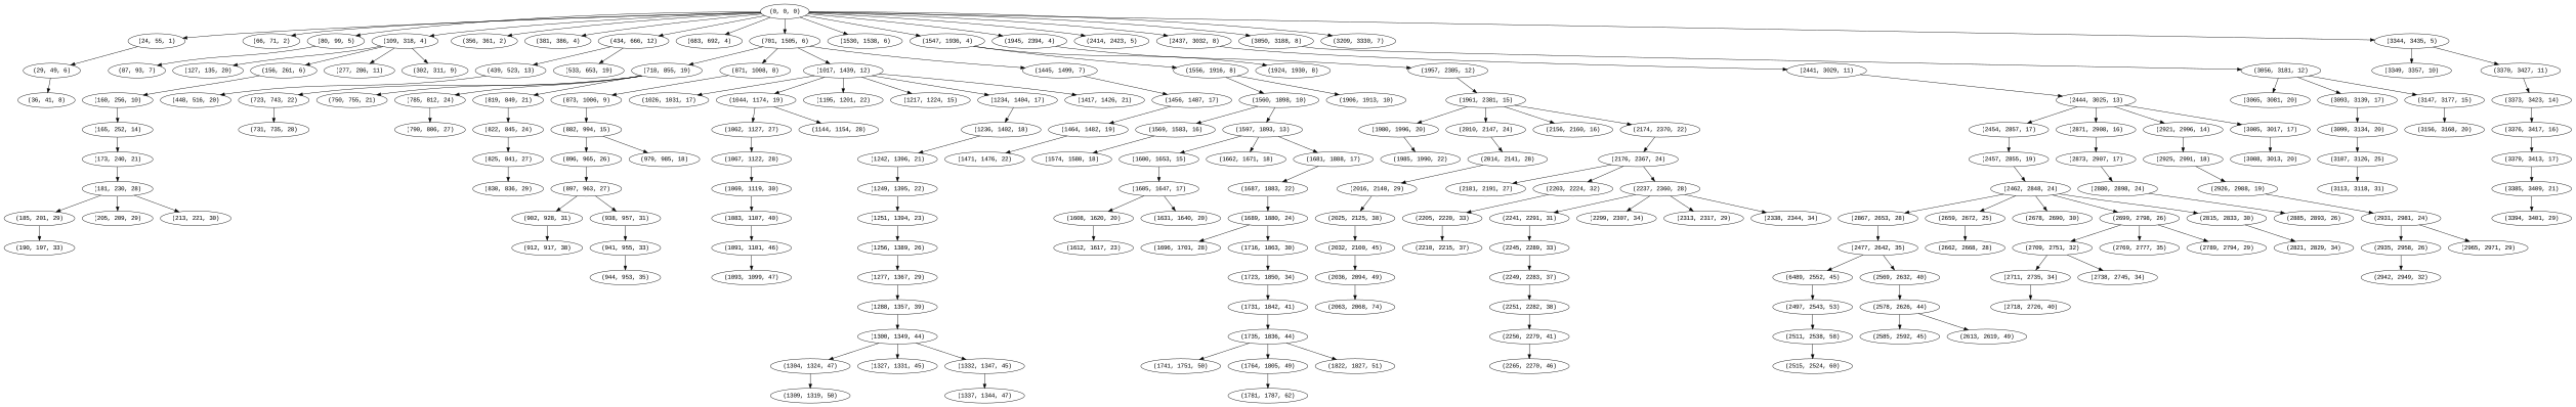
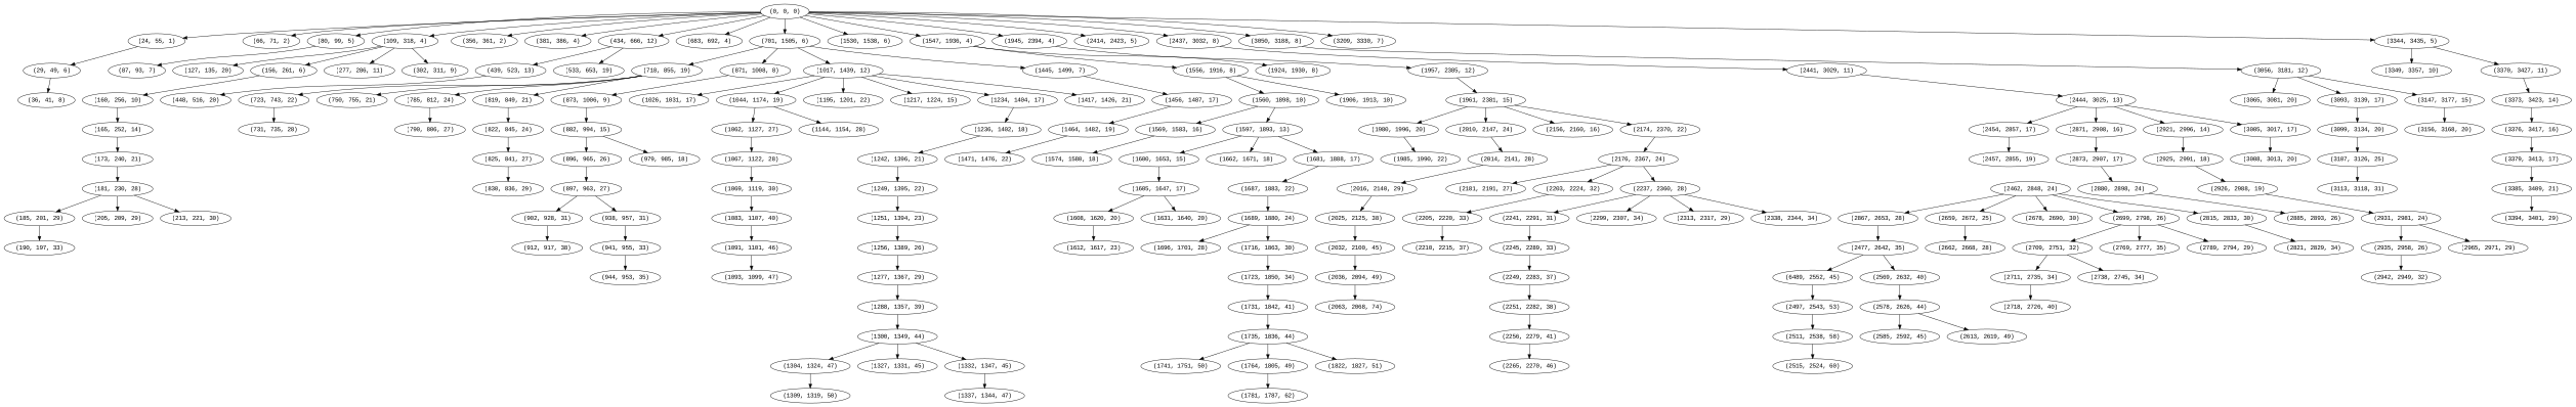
  digraph {
    fontname="Liberation Mono"
    node [fontname="Liberation Mono"]
    edge [fontname="Liberation Mono"]
    "(0, 0, 0)"
    "(24, 55, 1)"
    "(66, 71, 2)"
    "(80, 99, 5)"
    "(109, 318, 4)"
    "(356, 361, 2)"
    "(381, 386, 4)"
    "(434, 666, 12)"
    "(683, 692, 4)"
    "(701, 1505, 6)"
    "(1530, 1538, 6)"
    "(1547, 1936, 4)"
    "(1945, 2394, 4)"
    "(2414, 2423, 5)"
    "(2437, 3032, 8)"
    "(3050, 3188, 8)"
    "(3209, 3330, 7)"
    "(3344, 3435, 5)"
    "(29, 49, 6)"
    "(87, 93, 7)"
    "(127, 135, 20)"
    "(156, 261, 6)"
    "(277, 286, 11)"
    "(302, 311, 9)"
    "(439, 523, 13)"
    "(533, 653, 19)"
    "(718, 855, 19)"
    "(871, 1008, 8)"
    "(1017, 1439, 12)"
    "(1445, 1499, 7)"
    "(1556, 1916, 8)"
    "(1924, 1930, 8)"
    "(1957, 2385, 12)"
    "(2441, 3029, 11)"
    "(3056, 3181, 12)"
    "(3349, 3357, 10)"
    "(3370, 3427, 11)"
    "(36, 41, 8)"
    "(160, 256, 10)"
    "(165, 252, 14)"
    "(173, 240, 21)"
    "(181, 230, 28)"
    "(185, 201, 29)"
    "(205, 209, 29)"
    "(213, 221, 30)"
    "(190, 197, 33)"
    "(448, 516, 20)"
    "(723, 743, 22)"
    "(750, 755, 21)"
    "(785, 812, 24)"
    "(819, 849, 21)"
    "(873, 1006, 9)"
    "(1026, 1031, 17)"
    "(1044, 1174, 19)"
    "(1195, 1201, 22)"
    "(1217, 1224, 15)"
    "(1234, 1404, 17)"
    "(1417, 1426, 21)"
    "(1456, 1487, 17)"
    "(731, 735, 28)"
    "(790, 806, 27)"
    "(822, 845, 24)"
    "(825, 841, 27)"
    "(830, 836, 29)"
    "(882, 994, 15)"
    "(896, 965, 26)"
    "(979, 985, 18)"
    "(897, 963, 27)"
    "(902, 928, 31)"
    "(938, 957, 31)"
    "(912, 917, 38)"
    "(941, 955, 33)"
    "(944, 953, 35)"
    "(1062, 1127, 27)"
    "(1144, 1154, 28)"
    "(1236, 1402, 18)"
    "(1067, 1122, 28)"
    "(1069, 1119, 30)"
    "(1083, 1107, 40)"
    "(1091, 1101, 46)"
    "(1093, 1099, 47)"
    "(1242, 1396, 21)"
    "(1249, 1395, 22)"
    "(1251, 1394, 23)"
    "(1256, 1389, 26)"
    "(1277, 1367, 29)"
    "(1288, 1357, 39)"
    "(1300, 1349, 44)"
    "(1304, 1324, 47)"
    "(1327, 1331, 45)"
    "(1332, 1347, 45)"
    "(1309, 1319, 50)"
    "(1337, 1344, 47)"
    "(1464, 1482, 19)"
    "(1471, 1476, 22)"
    "(1560, 1898, 10)"
    "(1906, 1913, 10)"
    "(1569, 1583, 16)"
    "(1597, 1893, 13)"
    "(1574, 1580, 18)"
    "(1600, 1653, 15)"
    "(1662, 1671, 18)"
    "(1681, 1888, 17)"
    "(1605, 1647, 17)"
    "(1687, 1883, 22)"
    "(1608, 1620, 20)"
    "(1631, 1640, 20)"
    "(1612, 1617, 23)"
    "(1689, 1880, 24)"
    "(1696, 1701, 28)"
    "(1716, 1863, 30)"
    "(1723, 1850, 34)"
    "(1731, 1842, 41)"
    "(1735, 1836, 44)"
    "(1741, 1751, 50)"
    "(1764, 1805, 49)"
    "(1822, 1827, 51)"
    "(1781, 1787, 62)"
    "(1961, 2381, 15)"
    "(1980, 1996, 20)"
    "(2010, 2147, 24)"
    "(2156, 2160, 16)"
    "(2174, 2370, 22)"
    "(1985, 1990, 22)"
    "(2014, 2141, 28)"
    "(2176, 2367, 24)"
    "(2016, 2140, 29)"
    "(2025, 2125, 38)"
    "(2032, 2100, 45)"
    "(2036, 2094, 49)"
    "(2063, 2068, 74)"
    "(2181, 2191, 27)"
    "(2203, 2224, 32)"
    "(2237, 2360, 28)"
    "(2205, 2220, 33)"
    "(2241, 2291, 31)"
    "(2299, 2307, 34)"
    "(2313, 2317, 29)"
    "(2338, 2344, 34)"
    "(2210, 2215, 37)"
    "(2245, 2289, 33)"
    "(2249, 2283, 37)"
    "(2251, 2282, 38)"
    "(2256, 2279, 41)"
    "(2265, 2270, 46)"
    "(2444, 3025, 13)"
    "(2454, 2857, 17)"
    "(2871, 2908, 16)"
    "(2921, 2996, 14)"
    "(3005, 3017, 17)"
    "(2457, 2855, 19)"
    "(2873, 2907, 17)"
    "(2925, 2991, 18)"
    "(3008, 3013, 20)"
    "(2462, 2848, 24)"
    n156 [label="(2867, 2653, 28)"]
    "(2659, 2672, 25)"
    "(2678, 2690, 30)"
    "(2699, 2798, 26)"
    "(2815, 2833, 30)"
    "(2477, 2642, 35)"
    "(2662, 2668, 28)"
    "(2709, 2751, 32)"
    "(2769, 2777, 35)"
    "(2789, 2794, 29)"
    "(2821, 2829, 34)"
    n167 [label="(6489, 2552, 45)"]
    "(2569, 2632, 40)"
    "(2497, 2543, 53)"
    "(2578, 2626, 44)"
    "(2511, 2538, 58)"
    "(2515, 2524, 60)"
    "(2585, 2592, 45)"
    "(2613, 2619, 49)"
    "(2711, 2735, 34)"
    "(2738, 2745, 34)"
    "(2718, 2726, 40)"
    "(2880, 2898, 24)"
    "(2885, 2893, 26)"
    "(2926, 2988, 19)"
    "(2931, 2981, 24)"
    "(2935, 2958, 26)"
    "(2965, 2971, 29)"
    "(2942, 2949, 32)"
    "(3065, 3081, 20)"
    "(3093, 3139, 17)"
    "(3147, 3177, 15)"
    "(3099, 3134, 20)"
    "(3156, 3168, 20)"
    "(3107, 3126, 25)"
    "(3113, 3118, 31)"
    "(3373, 3423, 14)"
    "(3376, 3417, 16)"
    "(3379, 3413, 17)"
    "(3385, 3409, 21)"
    "(3394, 3401, 29)"
    "(0, 0, 0)" -> "(24, 55, 1)"
    "(0, 0, 0)" -> "(66, 71, 2)"
    "(0, 0, 0)" -> "(80, 99, 5)"
    "(0, 0, 0)" -> "(109, 318, 4)"
    "(0, 0, 0)" -> "(356, 361, 2)"
    "(0, 0, 0)" -> "(381, 386, 4)"
    "(0, 0, 0)" -> "(434, 666, 12)"
    "(0, 0, 0)" -> "(683, 692, 4)"
    "(0, 0, 0)" -> "(701, 1505, 6)"
    "(0, 0, 0)" -> "(1530, 1538, 6)"
    "(0, 0, 0)" -> "(1547, 1936, 4)"
    "(0, 0, 0)" -> "(1945, 2394, 4)"
    "(0, 0, 0)" -> "(2414, 2423, 5)"
    "(0, 0, 0)" -> "(2437, 3032, 8)"
    "(0, 0, 0)" -> "(3050, 3188, 8)"
    "(0, 0, 0)" -> "(3209, 3330, 7)"
    "(0, 0, 0)" -> "(3344, 3435, 5)"
    "(24, 55, 1)" -> "(29, 49, 6)"
    "(80, 99, 5)" -> "(87, 93, 7)"
    "(109, 318, 4)" -> "(127, 135, 20)"
    "(109, 318, 4)" -> "(156, 261, 6)"
    "(109, 318, 4)" -> "(277, 286, 11)"
    "(109, 318, 4)" -> "(302, 311, 9)"
    "(434, 666, 12)" -> "(439, 523, 13)"
    "(434, 666, 12)" -> "(533, 653, 19)"
    "(701, 1505, 6)" -> "(718, 855, 19)"
    "(701, 1505, 6)" -> "(871, 1008, 8)"
    "(701, 1505, 6)" -> "(1017, 1439, 12)"
    "(701, 1505, 6)" -> "(1445, 1499, 7)"
    "(1547, 1936, 4)" -> "(1556, 1916, 8)"
    "(1547, 1936, 4)" -> "(1924, 1930, 8)"
    "(1945, 2394, 4)" -> "(1957, 2385, 12)"
    "(2437, 3032, 8)" -> "(2441, 3029, 11)"
    "(3050, 3188, 8)" -> "(3056, 3181, 12)"
    "(3344, 3435, 5)" -> "(3349, 3357, 10)"
    "(3344, 3435, 5)" -> "(3370, 3427, 11)"
    "(29, 49, 6)" -> "(36, 41, 8)"
    "(156, 261, 6)" -> "(160, 256, 10)"
    "(439, 523, 13)" -> "(448, 516, 20)"
    "(718, 855, 19)" -> "(723, 743, 22)"
    "(718, 855, 19)" -> "(750, 755, 21)"
    "(718, 855, 19)" -> "(785, 812, 24)"
    "(718, 855, 19)" -> "(819, 849, 21)"
    "(871, 1008, 8)" -> "(873, 1006, 9)"
    "(1017, 1439, 12)" -> "(1026, 1031, 17)"
    "(1017, 1439, 12)" -> "(1044, 1174, 19)"
    "(1017, 1439, 12)" -> "(1195, 1201, 22)"
    "(1017, 1439, 12)" -> "(1217, 1224, 15)"
    "(1017, 1439, 12)" -> "(1234, 1404, 17)"
    "(1017, 1439, 12)" -> "(1417, 1426, 21)"
    "(1445, 1499, 7)" -> "(1456, 1487, 17)"
    "(1556, 1916, 8)" -> "(1560, 1898, 10)"
    "(1556, 1916, 8)" -> "(1906, 1913, 10)"
    "(1957, 2385, 12)" -> "(1961, 2381, 15)"
    "(2441, 3029, 11)" -> "(2444, 3025, 13)"
    "(3056, 3181, 12)" -> "(3065, 3081, 20)"
    "(3056, 3181, 12)" -> "(3093, 3139, 17)"
    "(3056, 3181, 12)" -> "(3147, 3177, 15)"
    "(3370, 3427, 11)" -> "(3373, 3423, 14)"
    "(160, 256, 10)" -> "(165, 252, 14)"
    "(165, 252, 14)" -> "(173, 240, 21)"
    "(173, 240, 21)" -> "(181, 230, 28)"
    "(181, 230, 28)" -> "(185, 201, 29)"
    "(181, 230, 28)" -> "(205, 209, 29)"
    "(181, 230, 28)" -> "(213, 221, 30)"
    "(185, 201, 29)" -> "(190, 197, 33)"
    "(723, 743, 22)" -> "(731, 735, 28)"
    "(785, 812, 24)" -> "(790, 806, 27)"
    "(819, 849, 21)" -> "(822, 845, 24)"
    "(873, 1006, 9)" -> "(882, 994, 15)"
    "(1044, 1174, 19)" -> "(1062, 1127, 27)"
    "(1044, 1174, 19)" -> "(1144, 1154, 28)"
    "(1234, 1404, 17)" -> "(1236, 1402, 18)"
    "(1456, 1487, 17)" -> "(1464, 1482, 19)"
    "(822, 845, 24)" -> "(825, 841, 27)"
    "(825, 841, 27)" -> "(830, 836, 29)"
    "(882, 994, 15)" -> "(896, 965, 26)"
    "(882, 994, 15)" -> "(979, 985, 18)"
    "(896, 965, 26)" -> "(897, 963, 27)"
    "(897, 963, 27)" -> "(902, 928, 31)"
    "(897, 963, 27)" -> "(938, 957, 31)"
    "(902, 928, 31)" -> "(912, 917, 38)"
    "(938, 957, 31)" -> "(941, 955, 33)"
    "(941, 955, 33)" -> "(944, 953, 35)"
    "(1062, 1127, 27)" -> "(1067, 1122, 28)"
    "(1236, 1402, 18)" -> "(1242, 1396, 21)"
    "(1067, 1122, 28)" -> "(1069, 1119, 30)"
    "(1069, 1119, 30)" -> "(1083, 1107, 40)"
    "(1083, 1107, 40)" -> "(1091, 1101, 46)"
    "(1091, 1101, 46)" -> "(1093, 1099, 47)"
    "(1242, 1396, 21)" -> "(1249, 1395, 22)"
    "(1249, 1395, 22)" -> "(1251, 1394, 23)"
    "(1251, 1394, 23)" -> "(1256, 1389, 26)"
    "(1256, 1389, 26)" -> "(1277, 1367, 29)"
    "(1277, 1367, 29)" -> "(1288, 1357, 39)"
    "(1288, 1357, 39)" -> "(1300, 1349, 44)"
    "(1300, 1349, 44)" -> "(1304, 1324, 47)"
    "(1300, 1349, 44)" -> "(1327, 1331, 45)"
    "(1300, 1349, 44)" -> "(1332, 1347, 45)"
    "(1304, 1324, 47)" -> "(1309, 1319, 50)"
    "(1332, 1347, 45)" -> "(1337, 1344, 47)"
    "(1464, 1482, 19)" -> "(1471, 1476, 22)"
    "(1560, 1898, 10)" -> "(1569, 1583, 16)"
    "(1560, 1898, 10)" -> "(1597, 1893, 13)"
    "(1569, 1583, 16)" -> "(1574, 1580, 18)"
    "(1597, 1893, 13)" -> "(1600, 1653, 15)"
    "(1597, 1893, 13)" -> "(1662, 1671, 18)"
    "(1597, 1893, 13)" -> "(1681, 1888, 17)"
    "(1600, 1653, 15)" -> "(1605, 1647, 17)"
    "(1681, 1888, 17)" -> "(1687, 1883, 22)"
    "(1605, 1647, 17)" -> "(1608, 1620, 20)"
    "(1605, 1647, 17)" -> "(1631, 1640, 20)"
    "(1687, 1883, 22)" -> "(1689, 1880, 24)"
    "(1608, 1620, 20)" -> "(1612, 1617, 23)"
    "(1689, 1880, 24)" -> "(1696, 1701, 28)"
    "(1689, 1880, 24)" -> "(1716, 1863, 30)"
    "(1716, 1863, 30)" -> "(1723, 1850, 34)"
    "(1723, 1850, 34)" -> "(1731, 1842, 41)"
    "(1731, 1842, 41)" -> "(1735, 1836, 44)"
    "(1735, 1836, 44)" -> "(1741, 1751, 50)"
    "(1735, 1836, 44)" -> "(1764, 1805, 49)"
    "(1735, 1836, 44)" -> "(1822, 1827, 51)"
    "(1764, 1805, 49)" -> "(1781, 1787, 62)"
    "(1961, 2381, 15)" -> "(1980, 1996, 20)"
    "(1961, 2381, 15)" -> "(2010, 2147, 24)"
    "(1961, 2381, 15)" -> "(2156, 2160, 16)"
    "(1961, 2381, 15)" -> "(2174, 2370, 22)"
    "(1980, 1996, 20)" -> "(1985, 1990, 22)"
    "(2010, 2147, 24)" -> "(2014, 2141, 28)"
    "(2174, 2370, 22)" -> "(2176, 2367, 24)"
    "(2014, 2141, 28)" -> "(2016, 2140, 29)"
    "(2176, 2367, 24)" -> "(2181, 2191, 27)"
    "(2176, 2367, 24)" -> "(2203, 2224, 32)"
    "(2176, 2367, 24)" -> "(2237, 2360, 28)"
    "(2016, 2140, 29)" -> "(2025, 2125, 38)"
    "(2025, 2125, 38)" -> "(2032, 2100, 45)"
    "(2032, 2100, 45)" -> "(2036, 2094, 49)"
    "(2036, 2094, 49)" -> "(2063, 2068, 74)"
    "(2203, 2224, 32)" -> "(2205, 2220, 33)"
    "(2237, 2360, 28)" -> "(2241, 2291, 31)"
    "(2237, 2360, 28)" -> "(2299, 2307, 34)"
    "(2237, 2360, 28)" -> "(2313, 2317, 29)"
    "(2237, 2360, 28)" -> "(2338, 2344, 34)"
    "(2205, 2220, 33)" -> "(2210, 2215, 37)"
    "(2241, 2291, 31)" -> "(2245, 2289, 33)"
    "(2245, 2289, 33)" -> "(2249, 2283, 37)"
    "(2249, 2283, 37)" -> "(2251, 2282, 38)"
    "(2251, 2282, 38)" -> "(2256, 2279, 41)"
    "(2256, 2279, 41)" -> "(2265, 2270, 46)"
    "(2444, 3025, 13)" -> "(2454, 2857, 17)"
    "(2444, 3025, 13)" -> "(2871, 2908, 16)"
    "(2444, 3025, 13)" -> "(2921, 2996, 14)"
    "(2444, 3025, 13)" -> "(3005, 3017, 17)"
    "(2454, 2857, 17)" -> "(2457, 2855, 19)"
    "(2871, 2908, 16)" -> "(2873, 2907, 17)"
    "(2921, 2996, 14)" -> "(2925, 2991, 18)"
    "(3005, 3017, 17)" -> "(3008, 3013, 20)"
-   "(2457, 2855, 19)" -> "(2462, 2848, 24)"
    "(2873, 2907, 17)" -> "(2880, 2898, 24)"
    "(2925, 2991, 18)" -> "(2926, 2988, 19)"
    "(2462, 2848, 24)" -> n156
    "(2462, 2848, 24)" -> "(2659, 2672, 25)"
    "(2462, 2848, 24)" -> "(2678, 2690, 30)"
    "(2462, 2848, 24)" -> "(2699, 2798, 26)"
    "(2462, 2848, 24)" -> "(2815, 2833, 30)"
    n156 -> "(2477, 2642, 35)"
    "(2659, 2672, 25)" -> "(2662, 2668, 28)"
    "(2699, 2798, 26)" -> "(2709, 2751, 32)"
    "(2699, 2798, 26)" -> "(2769, 2777, 35)"
    "(2699, 2798, 26)" -> "(2789, 2794, 29)"
    "(2815, 2833, 30)" -> "(2821, 2829, 34)"
    "(2477, 2642, 35)" -> n167
    "(2477, 2642, 35)" -> "(2569, 2632, 40)"
    "(2709, 2751, 32)" -> "(2711, 2735, 34)"
    "(2709, 2751, 32)" -> "(2738, 2745, 34)"
    n167 -> "(2497, 2543, 53)"
    "(2569, 2632, 40)" -> "(2578, 2626, 44)"
    "(2497, 2543, 53)" -> "(2511, 2538, 58)"
    "(2578, 2626, 44)" -> "(2585, 2592, 45)"
    "(2578, 2626, 44)" -> "(2613, 2619, 49)"
    "(2511, 2538, 58)" -> "(2515, 2524, 60)"
    "(2711, 2735, 34)" -> "(2718, 2726, 40)"
    "(2880, 2898, 24)" -> "(2885, 2893, 26)"
    "(2926, 2988, 19)" -> "(2931, 2981, 24)"
    "(2931, 2981, 24)" -> "(2935, 2958, 26)"
    "(2931, 2981, 24)" -> "(2965, 2971, 29)"
    "(2935, 2958, 26)" -> "(2942, 2949, 32)"
    "(3093, 3139, 17)" -> "(3099, 3134, 20)"
    "(3147, 3177, 15)" -> "(3156, 3168, 20)"
    "(3099, 3134, 20)" -> "(3107, 3126, 25)"
    "(3107, 3126, 25)" -> "(3113, 3118, 31)"
    "(3373, 3423, 14)" -> "(3376, 3417, 16)"
    "(3376, 3417, 16)" -> "(3379, 3413, 17)"
    "(3379, 3413, 17)" -> "(3385, 3409, 21)"
    "(3385, 3409, 21)" -> "(3394, 3401, 29)"
  }
